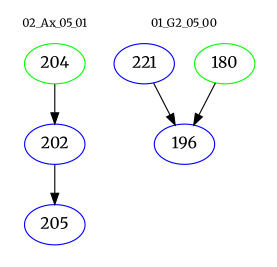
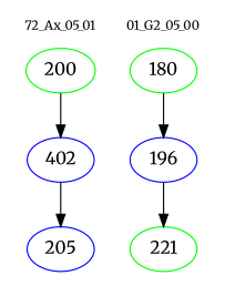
  digraph {
    fontname=Merriweather
    node [color=blue fontname=Merriweather]
    edge [color=black fontname=Merriweather]
-   n1 [label=202]
-   n2 [color=green label=204]
+   n1 [label=402]
+   n2 [color=green label=200]
    n3 [label=205]
    n4 [label=196]
    n5 [color=green label=180]
-   n6 [label=221]
+   n6 [color=green label=221]
    subgraph cluster_1 {
      color=white
      fontsize=10
-     label="02_Ax_05_01"
+     label="72_Ax_05_01"
      n1
      n2
      n3
    }
    subgraph cluster_2 {
      color=white
      fontsize=10
      label="01_G2_05_00"
      n4
      n5
      n6
    }
    n1 -> n3
    n2 -> n1
-   n6 -> n4
+   n4 -> n6
    n5 -> n4
  }
